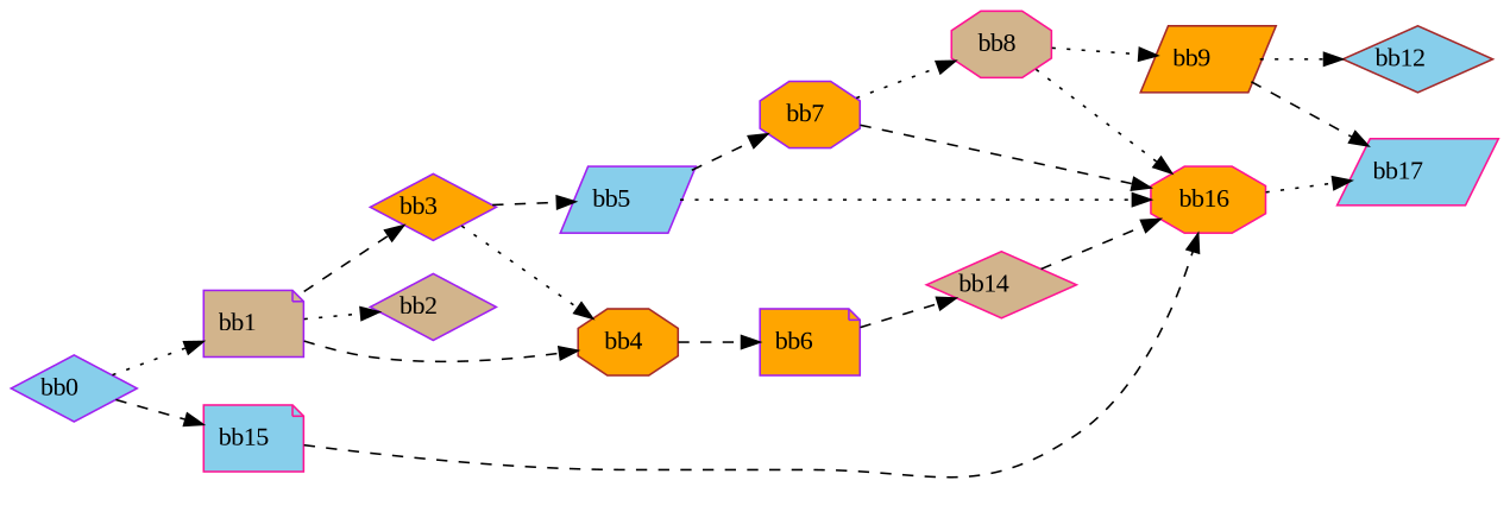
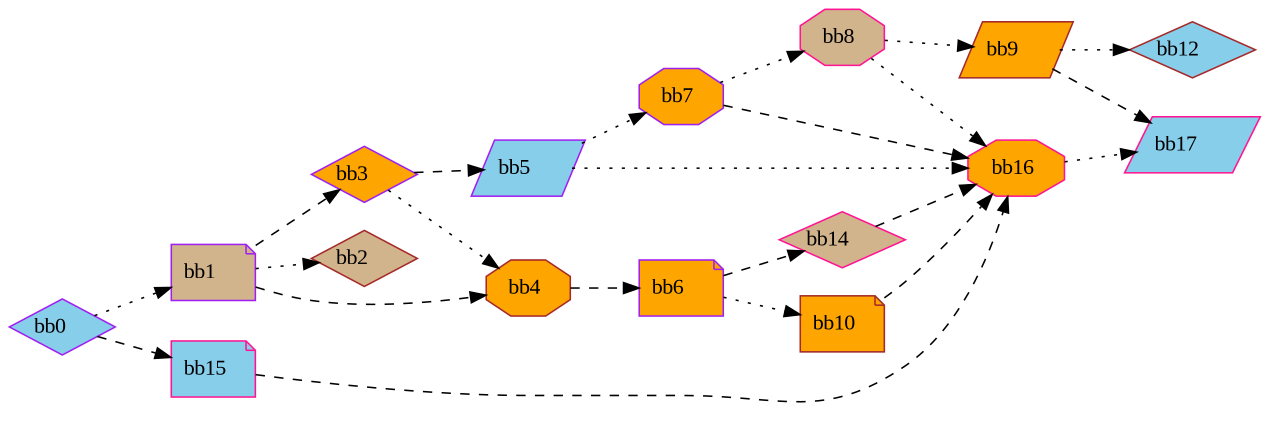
  digraph {
    fontname="Liberation Serif"
    rankdir=LR
    node [color=purple fillcolor=orange fontname="Liberation Serif" shape=diamond style=filled]
    edge [fontname="Liberation Serif" style=dotted]
    n1 [fillcolor=skyblue label="bb0\l"]
    n2 [fillcolor=tan label="bb1\l" shape=note]
    n3 [color=deeppink fillcolor=skyblue label="bb15\l" shape=note]
-   n4 [fillcolor=tan label="bb2\l"]
+   n4 [color=brown fillcolor=tan label="bb2\l"]
    n5 [label="bb3\l"]
    n6 [color=brown label="bb4\l" shape=octagon]
    n7 [color=deeppink label="bb16\l" shape=octagon]
    n8 [fillcolor=skyblue label="bb5\l" shape=parallelogram]
    n9 [label="bb6\l" shape=note]
    n10 [label="bb7\l" shape=octagon]
+   n11 [color=brown label="bb10\l" shape=note]
    n12 [color=deeppink fillcolor=tan label="bb14\l"]
    n13 [color=deeppink fillcolor=tan label="bb8\l" shape=octagon]
    n14 [color=deeppink fillcolor=skyblue label="bb17\l" shape=parallelogram]
    n15 [color=brown label="bb9\l" shape=parallelogram]
    n16 [color=brown fillcolor=skyblue label="bb12\l"]
    n1 -> n2
    n1 -> n3 [style=dashed]
    n2 -> n4
    n2 -> n5 [style=dashed]
    n2 -> n6 [style=dashed]
    n3 -> n7 [style=dashed]
    n5 -> n6
    n5 -> n8 [style=dashed]
    n6 -> n9 [style=dashed]
    n7 -> n14
    n8 -> n7
-   n8 -> n10 [style=dashed]
+   n8 -> n10
+   n9 -> n11
    n9 -> n12 [style=dashed]
    n10 -> n7 [style=dashed]
    n10 -> n13
+   n11 -> n7 [style=dashed]
    n12 -> n7 [style=dashed]
    n13 -> n7
    n13 -> n15
    n15 -> n14 [style=dashed]
    n15 -> n16
  }
